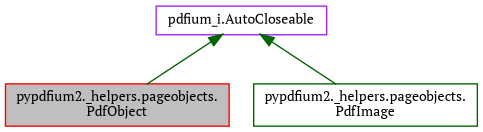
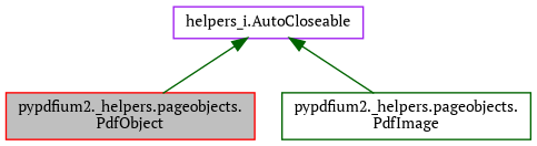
  digraph {
    fontname="PT Serif"
    node [fillcolor=white fontname="PT Serif" fontsize=10 shape=record style=filled]
    edge [color=darkgreen dir=back fontname="PT Serif" fontsize=10 labelfontname=Helvetica labelfontsize=10 style=solid]
    n1 [color=red fillcolor=grey75 fontcolor=black height=0.2 label="pypdfium2._helpers.pageobjects.\lPdfObject" width=0.4]
    n2 [color=darkgreen height=0.2 label="pypdfium2._helpers.pageobjects.\lPdfImage" width=0.4]
-   n3 [color=purple height=0.2 label="pdfium_i.AutoCloseable" width=0.4]
+   n3 [color=purple height=0.2 label="helpers_i.AutoCloseable" width=0.4]
    n3 -> n1
    n3 -> n2
  }
